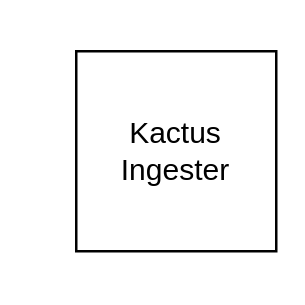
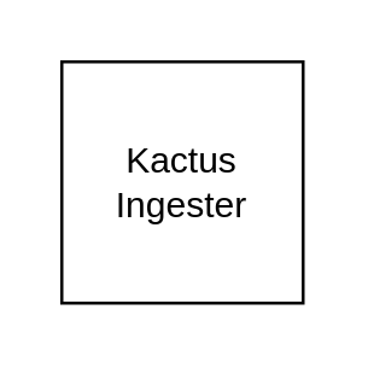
  <mxCell id="0" />
  <mxCell id="1" parent="0" />
- <mxCell id="2" value="Kactus Ingester" style="whiteSpace=wrap;html=1;aspect=fixed;" parent="1" vertex="1"><mxGeometry x="30" y="20" width="80" height="80" as="geometry" /></mxCell>
+ <mxCell id="2" value="Kactus Ingester" style="whiteSpace=wrap;html=1;aspect=fixed;" parent="1" vertex="1"><mxGeometry x="20" y="20" width="80" height="80" as="geometry" /></mxCell>
